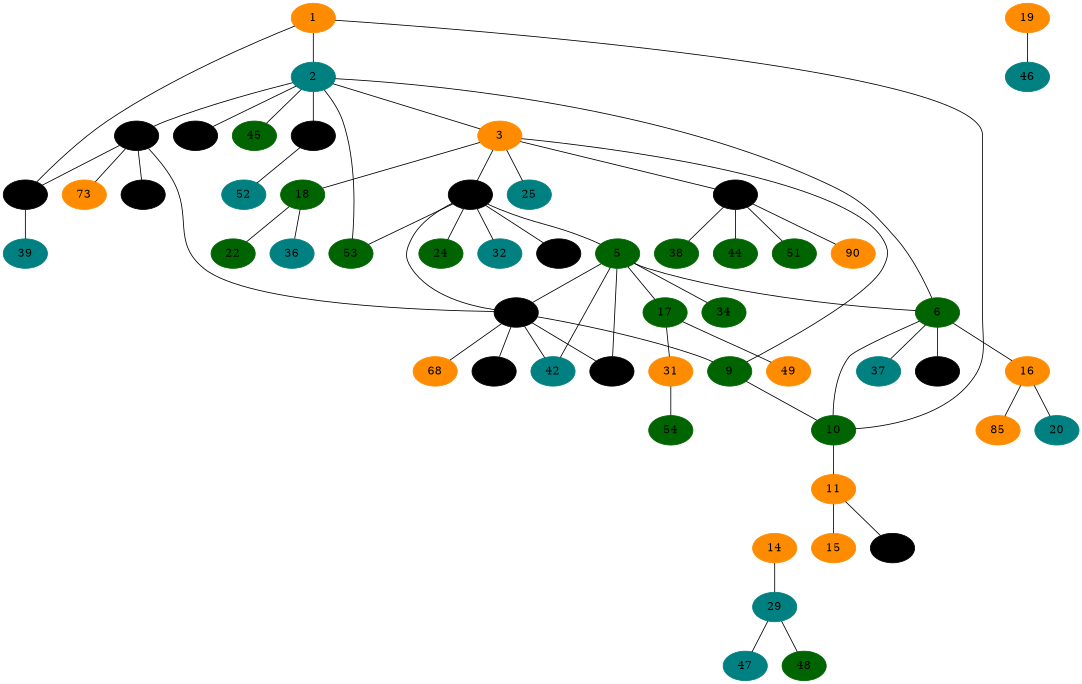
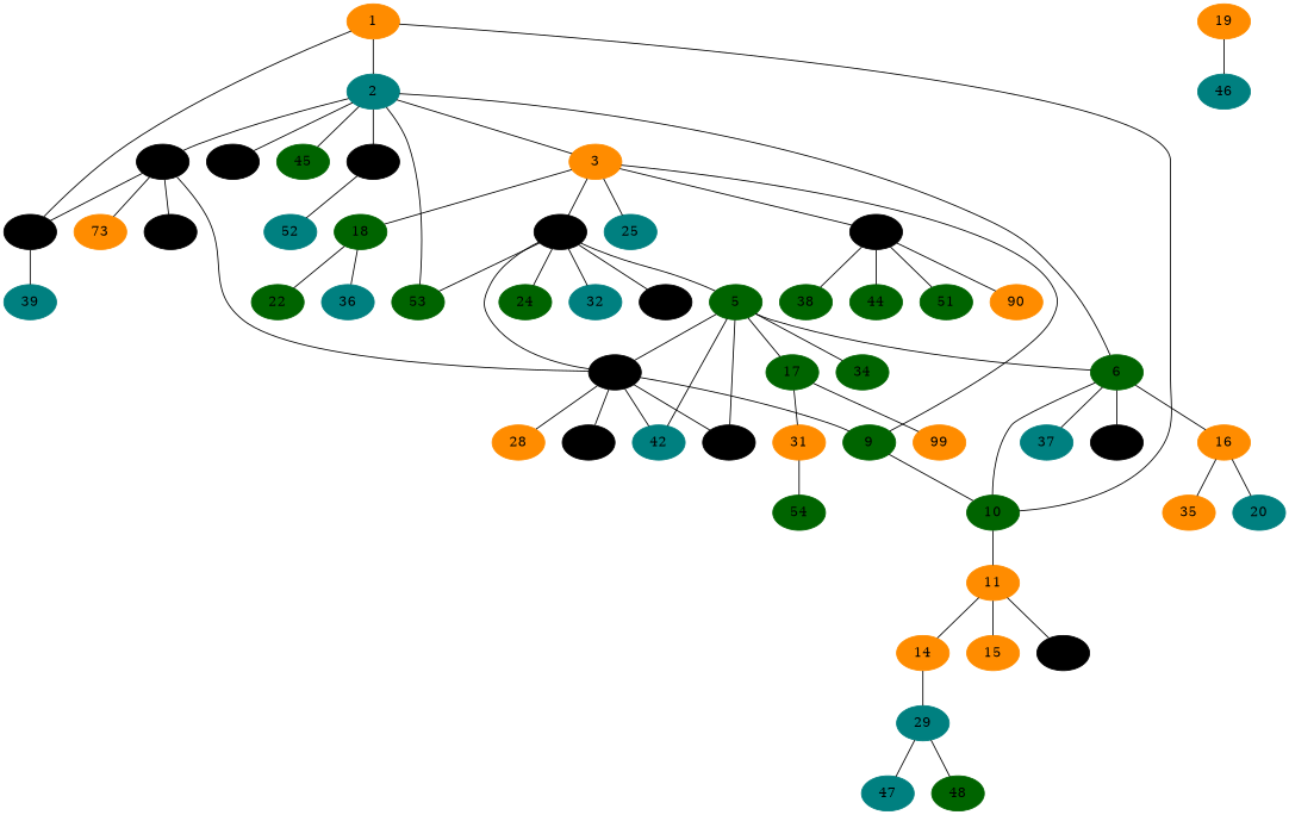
  graph {
    node [color=darkgreen style=filled]
    1 [color=darkorange]
    2 [color=teal]
    10
    27 [color=black]
    3 [color=darkorange]
    6
    7 [color=black]
    23 [color=black]
    33 [color=black]
    45
    53
    11 [color=darkorange]
    39 [color=teal]
    4 [color=black]
    9
    12 [color=black]
    18
    25 [color=teal]
    16 [color=darkorange]
    37 [color=teal]
    40 [color=black]
    8 [color=black]
    n23 [color=darkorange label=73]
    50 [color=black]
    52 [color=teal]
    5
    24
    32 [color=teal]
    41 [color=black]
    n30 [color=darkorange label=90]
    38
    44
    51
    22
    36 [color=teal]
    13 [color=black]
    17
    34
    42 [color=teal]
    21 [color=black]
-   28 [color=darkorange label=68]
+   28 [color=darkorange]
    31 [color=darkorange]
-   49 [color=darkorange]
-   35 [color=darkorange label=85]
+   49 [color=darkorange label=99]
+   35 [color=darkorange]
    20 [color=teal]
    14 [color=darkorange]
    15 [color=darkorange]
    26 [color=black]
    29 [color=teal]
    19 [color=darkorange]
    46 [color=teal]
    47 [color=teal]
    48
    54
    1 -- 2
    1 -- 10
    1 -- 27
    2 -- 3
    2 -- 6
    2 -- 7
    2 -- 23
    2 -- 33
    2 -- 45
    2 -- 53
    10 -- 11
    27 -- 39
    3 -- 4
    3 -- 9
    3 -- 12
    3 -- 18
    3 -- 25
    6 -- 10
    6 -- 16
    6 -- 37
    6 -- 40
    7 -- 27
    7 -- 8
    7 -- n23
    7 -- 50
    23 -- 52
+   11 -- 14
    11 -- 15
    11 -- 26
    4 -- 53
    4 -- 8
    4 -- 5
    4 -- 24
    4 -- 32
    4 -- 41
    9 -- 10
    12 -- n30
    12 -- 38
    12 -- 44
    12 -- 51
    18 -- 22
    18 -- 36
    16 -- 35
    16 -- 20
    8 -- 9
    8 -- 13
    8 -- 42
    8 -- 21
    8 -- 28
    5 -- 6
    5 -- 8
    5 -- 13
    5 -- 17
    5 -- 34
    5 -- 42
    17 -- 31
    17 -- 49
    31 -- 54
    14 -- 29
    29 -- 47
    29 -- 48
    19 -- 46
  }
